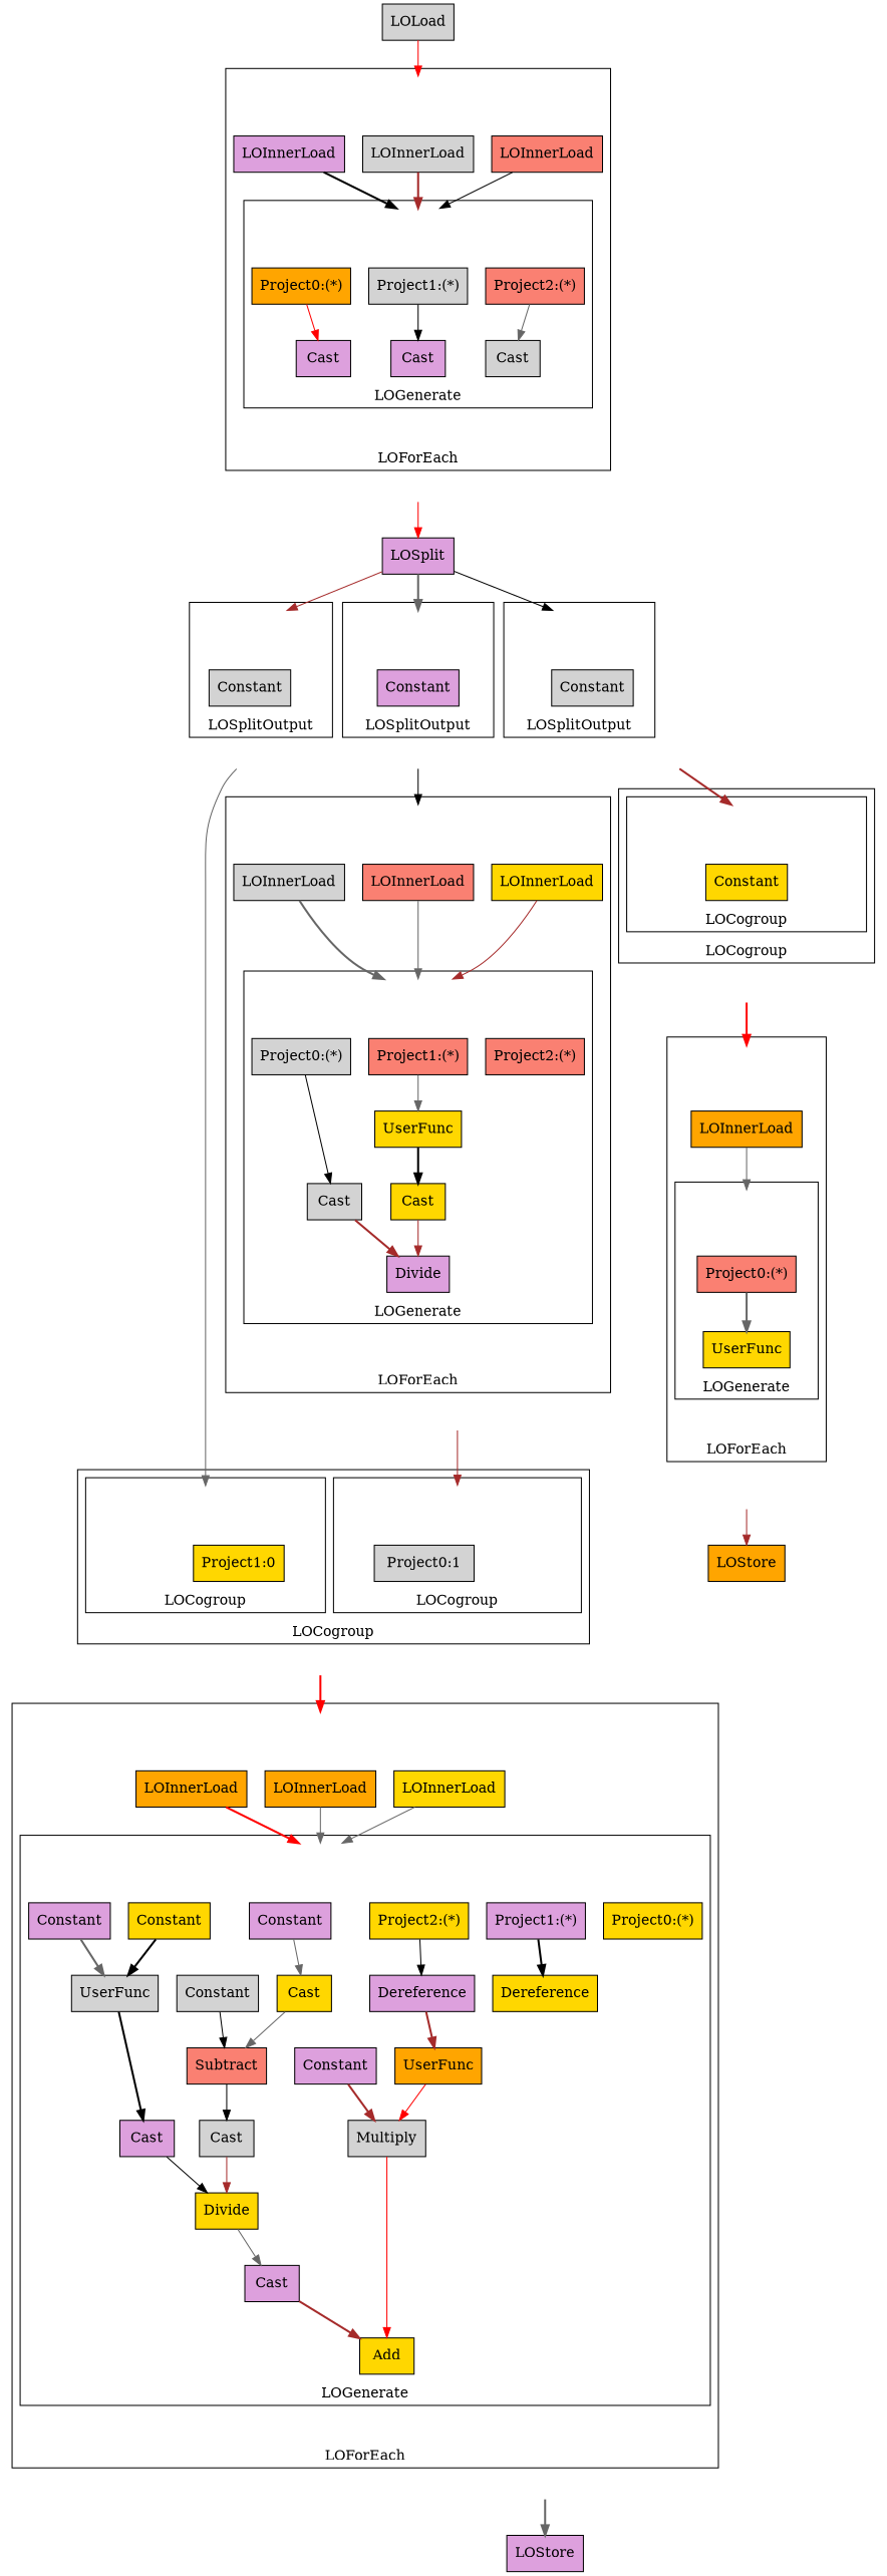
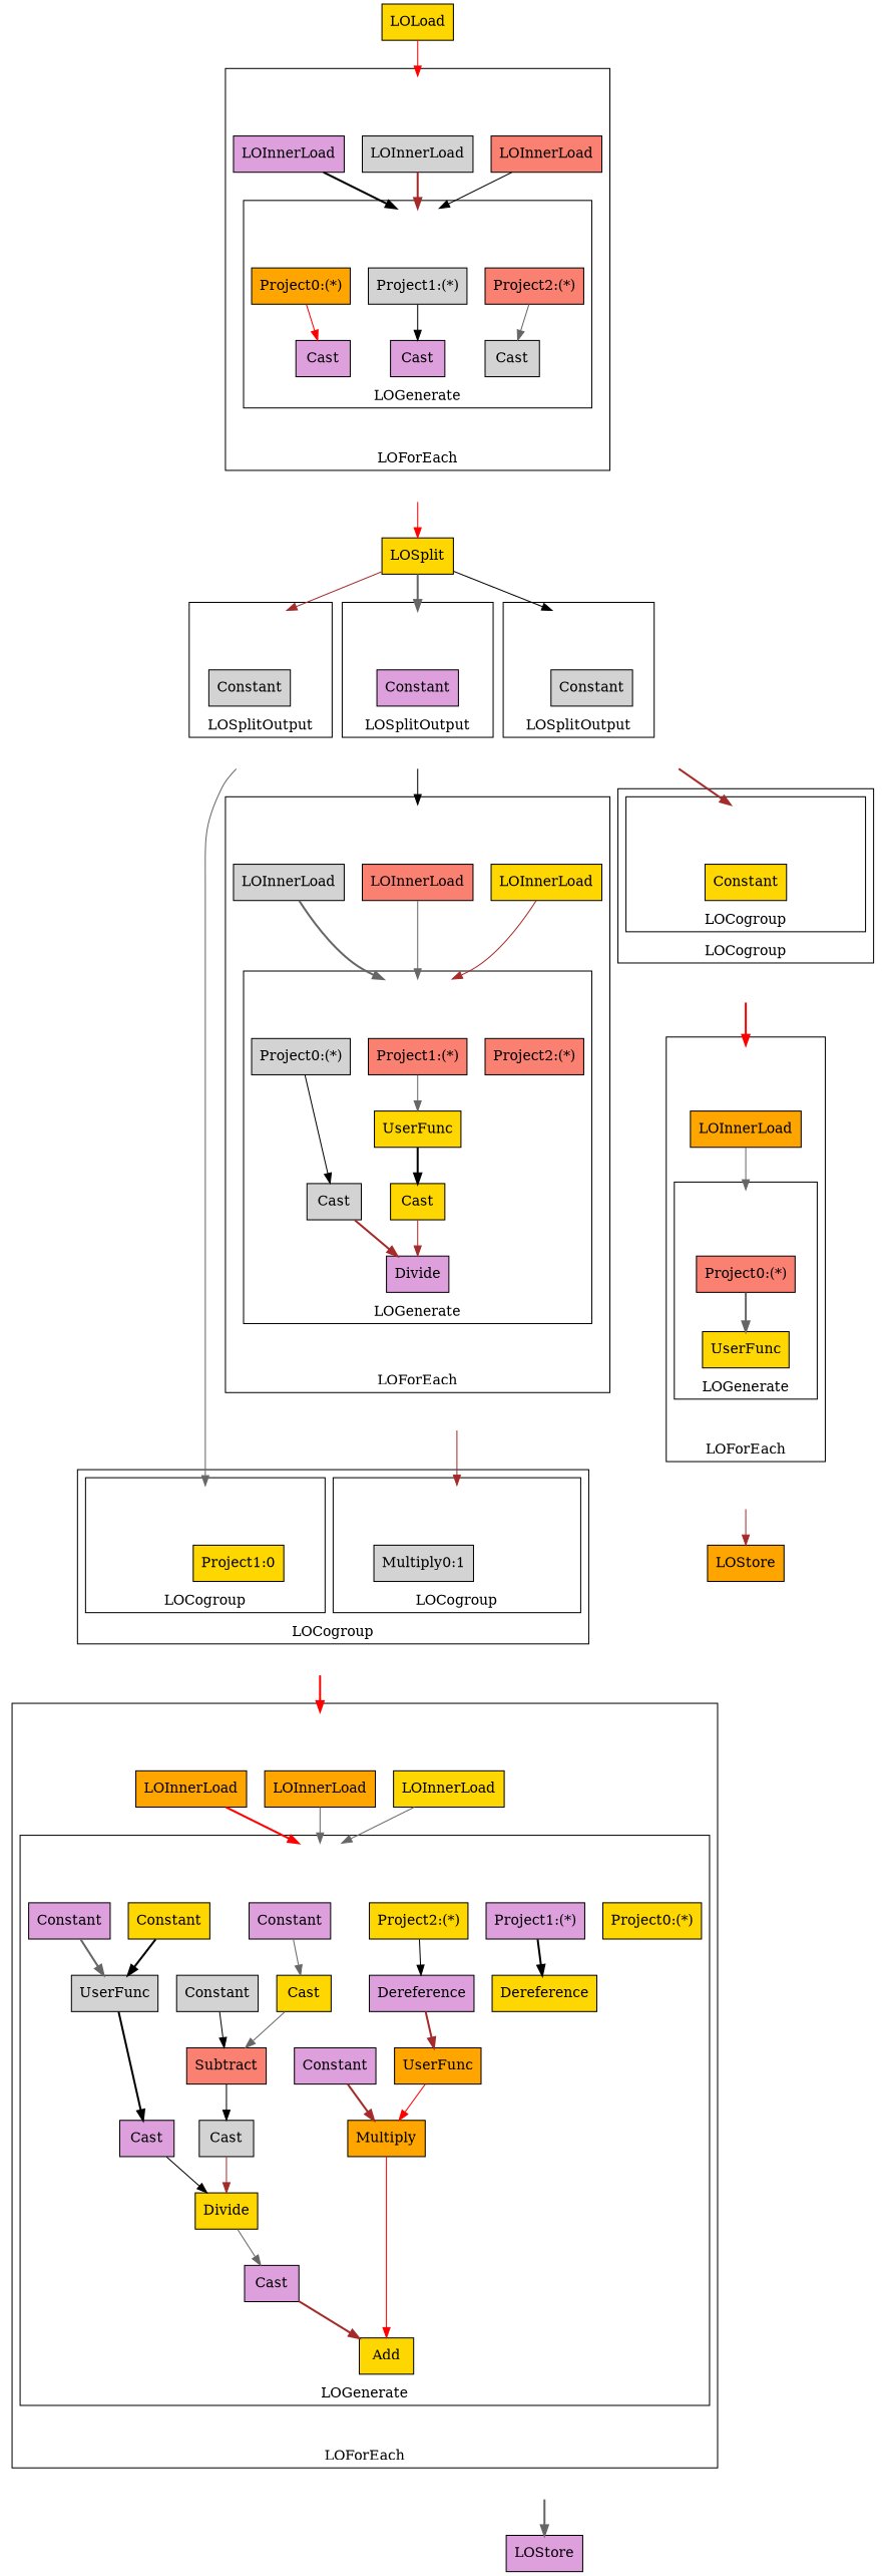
  digraph {
    compound=true
    node [shape=rect style=filled]
    edge [style=invis]
    s2077652091_in [height=0 style=invis width=0]
    n2 [fillcolor=gold label="Project0:(*)"]
    n3 [fillcolor=plum label="Project1:(*)"]
    n4 [fillcolor=plum label=Constant]
    n5 [fillcolor=lightgrey label=Constant]
    n6 [fillcolor=gold label=Constant]
    n7 [fillcolor=plum label=Constant]
    n8 [fillcolor=plum label=Constant]
    n9 [fillcolor=gold label="Project2:(*)"]
    n10 [fillcolor=gold label=Dereference]
    n11 [fillcolor=gold label=Cast]
    n12 [fillcolor=salmon label=Subtract]
    n13 [fillcolor=lightgrey label=Cast]
    n14 [fillcolor=gold label=Divide]
    n15 [fillcolor=lightgrey label=UserFunc]
    n16 [fillcolor=plum label=Cast]
    n17 [fillcolor=plum label=Cast]
-   n18 [fillcolor=lightgrey label=Multiply]
+   n18 [fillcolor=orange label=Multiply]
    n19 [fillcolor=plum label=Dereference]
    n20 [fillcolor=orange label=UserFunc]
    n21 [fillcolor=gold label=Add]
    s1349006843_in [height=0 style=invis width=0]
    n23 [fillcolor=orange label=LOInnerLoad]
    n24 [fillcolor=orange label=LOInnerLoad]
    n25 [fillcolor=gold label=LOInnerLoad]
    s2077652091_out [height=0 style=invis width=0]
    s546579839_in [height=0 style=invis width=0]
    n28 [fillcolor=salmon label="Project0:(*)"]
    n29 [fillcolor=gold label=UserFunc]
    s141106670_in [height=0 style=invis width=0]
    n31 [fillcolor=orange label=LOInnerLoad]
    s546579839_out [height=0 style=invis width=0]
    s1993012929_322185831_in [height=0 style=invis width=0]
    n34 [fillcolor=gold label="Project1:0"]
    s1993012929_1227469025_in [height=0 style=invis width=0]
-   n36 [fillcolor=lightgrey label="Project0:1"]
+   n36 [fillcolor=lightgrey label="Multiply0:1"]
    s190139698_in [height=0 style=invis width=0]
    n38 [fillcolor=lightgrey label="Project0:(*)"]
    n39 [fillcolor=salmon label="Project1:(*)"]
    n40 [fillcolor=salmon label="Project2:(*)"]
    n41 [fillcolor=lightgrey label=Cast]
    n42 [fillcolor=plum label=Divide]
    n43 [fillcolor=gold label=UserFunc]
    n44 [fillcolor=gold label=Cast]
    s1227469025_in [height=0 style=invis width=0]
    n46 [fillcolor=lightgrey label=LOInnerLoad]
    n47 [fillcolor=salmon label=LOInnerLoad]
    n48 [fillcolor=gold label=LOInnerLoad]
    s190139698_out [height=0 style=invis width=0]
    s665861146_1247275602_in [height=0 style=invis width=0]
    n51 [fillcolor=gold label=Constant]
    s322185831_in [height=0 style=invis width=0]
    n53 [fillcolor=lightgrey label=Constant]
    s1170987530_in [height=0 style=invis width=0]
    n55 [fillcolor=plum label=Constant]
    s1247275602_in [height=0 style=invis width=0]
    n57 [fillcolor=lightgrey label=Constant]
    s1008714150_in [height=0 style=invis width=0]
    n59 [fillcolor=orange label="Project0:(*)"]
    n60 [fillcolor=lightgrey label="Project1:(*)"]
    n61 [fillcolor=salmon label="Project2:(*)"]
    n62 [fillcolor=plum label=Cast]
    n63 [fillcolor=plum label=Cast]
    n64 [fillcolor=lightgrey label=Cast]
    s1130213695_in [height=0 style=invis width=0]
    n66 [fillcolor=plum label=LOInnerLoad]
    n67 [fillcolor=lightgrey label=LOInnerLoad]
    n68 [fillcolor=salmon label=LOInnerLoad]
    s1008714150_out [height=0 style=invis width=0]
    s1349006843_out [height=0 style=invis width=0]
    s141106670_out [height=0 style=invis width=0]
    s1993012929_out [height=0 style=invis width=0]
    s1227469025_out [height=0 style=invis width=0]
    s665861146_out [height=0 style=invis width=0]
    s322185831_out [height=0 style=invis width=0]
    s1170987530_out [height=0 style=invis width=0]
    s1247275602_out [height=0 style=invis width=0]
    s1130213695_out [height=0 style=invis width=0]
    n79 [fillcolor=plum label=LOStore]
    n80 [fillcolor=orange label=LOStore]
-   n81 [fillcolor=lightgrey label=LOLoad]
-   n82 [fillcolor=plum label=LOSplit]
+   n81 [fillcolor=gold label=LOLoad]
+   n82 [fillcolor=gold label=LOSplit]
    subgraph cluster_1 {
      label=LOForEach
      labelloc=b
      s1349006843_in
      n23
      n24
      n25
      s2077652091_out
      subgraph cluster_2 {
        label=LOGenerate
        labelloc=b
        s2077652091_in
        n2
        n3
        n4
        n5
        n6
        n7
        n8
        n9
        n10
        n11
        n12
        n13
        n14
        n15
        n16
        n17
        n18
        n19
        n20
        n21
      }
    }
    subgraph cluster_3 {
      label=LOForEach
      labelloc=b
      s141106670_in
      n31
      s546579839_out
      subgraph cluster_4 {
        label=LOGenerate
        labelloc=b
        s546579839_in
        n28
        n29
      }
    }
    subgraph cluster_5 {
      label=LOCogroup
      labelloc=b
      subgraph cluster_6 {
        label=LOCogroup
        labelloc=b
        s1993012929_322185831_in
        n34
      }
      subgraph cluster_7 {
        label=LOCogroup
        labelloc=b
        s1993012929_1227469025_in
        n36
      }
    }
    subgraph cluster_8 {
      label=LOForEach
      labelloc=b
      s1227469025_in
      n46
      n47
      n48
      s190139698_out
      subgraph cluster_9 {
        label=LOGenerate
        labelloc=b
        s190139698_in
        n38
        n39
        n40
        n41
        n42
        n43
        n44
      }
    }
    subgraph cluster_10 {
      label=LOCogroup
      labelloc=b
      subgraph cluster_11 {
        label=LOCogroup
        labelloc=b
        s665861146_1247275602_in
        n51
      }
    }
    subgraph cluster_12 {
      label=LOSplitOutput
      labelloc=b
      s322185831_in
      n53
    }
    subgraph cluster_13 {
      label=LOSplitOutput
      labelloc=b
      s1170987530_in
      n55
    }
    subgraph cluster_14 {
      label=LOSplitOutput
      labelloc=b
      s1247275602_in
      n57
    }
    subgraph cluster_15 {
      label=LOForEach
      labelloc=b
      s1130213695_in
      n66
      n67
      n68
      s1008714150_out
      subgraph cluster_16 {
        label=LOGenerate
        labelloc=b
        s1008714150_in
        n59
        n60
        n61
        n62
        n63
        n64
      }
    }
    s2077652091_in -> n2
    s2077652091_in -> n3
    s2077652091_in -> n4
    s2077652091_in -> n5
    s2077652091_in -> n6
    s2077652091_in -> n7
    s2077652091_in -> n8
    s2077652091_in -> n9
    n2 -> s2077652091_out
    n3 -> n10 [color=black style=bold]
    n4 -> n11 [color=gray40 style=solid]
    n5 -> n12 [color=black style=solid]
    n6 -> n15 [color=black style=bold]
    n7 -> n15 [color=gray40 style=bold]
    n8 -> n18 [color=brown style=bold]
    n9 -> n19 [color=black style=solid]
    n10 -> s2077652091_out
    n11 -> n12 [color=gray40 style=solid]
    n12 -> n13 [color=black style=solid]
    n13 -> n14 [color=brown style=solid]
    n14 -> n17 [color=gray40 style=solid]
    n15 -> n16 [color=black style=bold]
    n16 -> n14 [color=black style=solid]
    n17 -> n21 [color=brown style=bold]
    n18 -> n21 [color=red style=solid]
    n19 -> n20 [color=brown style=bold]
    n20 -> n18 [color=red style=solid]
    n21 -> s2077652091_out
    s1349006843_in -> n23
    s1349006843_in -> n24
    s1349006843_in -> n25
    n23 -> s2077652091_in [color=red style=bold]
    n24 -> s2077652091_in [color=gray40 style=solid]
    n25 -> s2077652091_in [color=gray40 style=solid]
    s2077652091_out -> s1349006843_out
    s546579839_in -> n28
    n28 -> n29 [color=gray40 style=bold]
    n29 -> s546579839_out
    s141106670_in -> n31
    n31 -> s546579839_in [color=gray40 style=solid]
    s546579839_out -> s141106670_out
    s1993012929_322185831_in -> n34
    n34 -> s1993012929_out
    s1993012929_1227469025_in -> n36
    n36 -> s1993012929_out
    s190139698_in -> n38
    s190139698_in -> n39
    s190139698_in -> n40
    n38 -> n41 [color=black style=solid]
    n39 -> n43 [color=gray40 style=solid]
    n40 -> s190139698_out
    n41 -> n42 [color=brown style=bold]
    n42 -> s190139698_out
    n43 -> n44 [color=black style=bold]
    n44 -> n42 [color=brown style=solid]
    s1227469025_in -> n46
    s1227469025_in -> n47
    s1227469025_in -> n48
    n46 -> s190139698_in [color=gray40 style=bold]
    n47 -> s190139698_in [color=gray40 style=solid]
    n48 -> s190139698_in [color=brown style=solid]
    s190139698_out -> s1227469025_out
    s665861146_1247275602_in -> n51
    n51 -> s665861146_out
    s322185831_in -> n53
    n53 -> s322185831_out
    s1170987530_in -> n55
    n55 -> s1170987530_out
    s1247275602_in -> n57
    n57 -> s1247275602_out
    s1008714150_in -> n59
    s1008714150_in -> n60
    s1008714150_in -> n61
    n59 -> n62 [color=red style=solid]
    n60 -> n63 [color=black style=solid]
    n61 -> n64 [color=gray40 style=solid]
    n62 -> s1008714150_out
    n63 -> s1008714150_out
    n64 -> s1008714150_out
    s1130213695_in -> n66
    s1130213695_in -> n67
    s1130213695_in -> n68
    n66 -> s1008714150_in [color=black style=bold]
    n67 -> s1008714150_in [color=brown style=bold]
    n68 -> s1008714150_in [color=black style=solid]
    s1008714150_out -> s1130213695_out
    s1349006843_out -> n79 [color=gray40 style=bold]
    s141106670_out -> n80 [color=brown style=solid]
    s1993012929_out -> s1349006843_in [color=red style=bold]
    s1227469025_out -> s1993012929_1227469025_in [color=brown style=solid]
    s665861146_out -> s141106670_in [color=red style=bold]
    s322185831_out -> s1993012929_322185831_in [color=gray40 style=solid]
    s1170987530_out -> s1227469025_in [color=black style=solid]
    s1247275602_out -> s665861146_1247275602_in [color=brown style=bold]
    s1130213695_out -> n82 [color=red style=solid]
    n81 -> s1130213695_in [color=red style=solid]
    n82 -> s322185831_in [color=brown style=solid]
    n82 -> s1170987530_in [color=gray40 style=bold]
    n82 -> s1247275602_in [color=black style=solid]
  }
